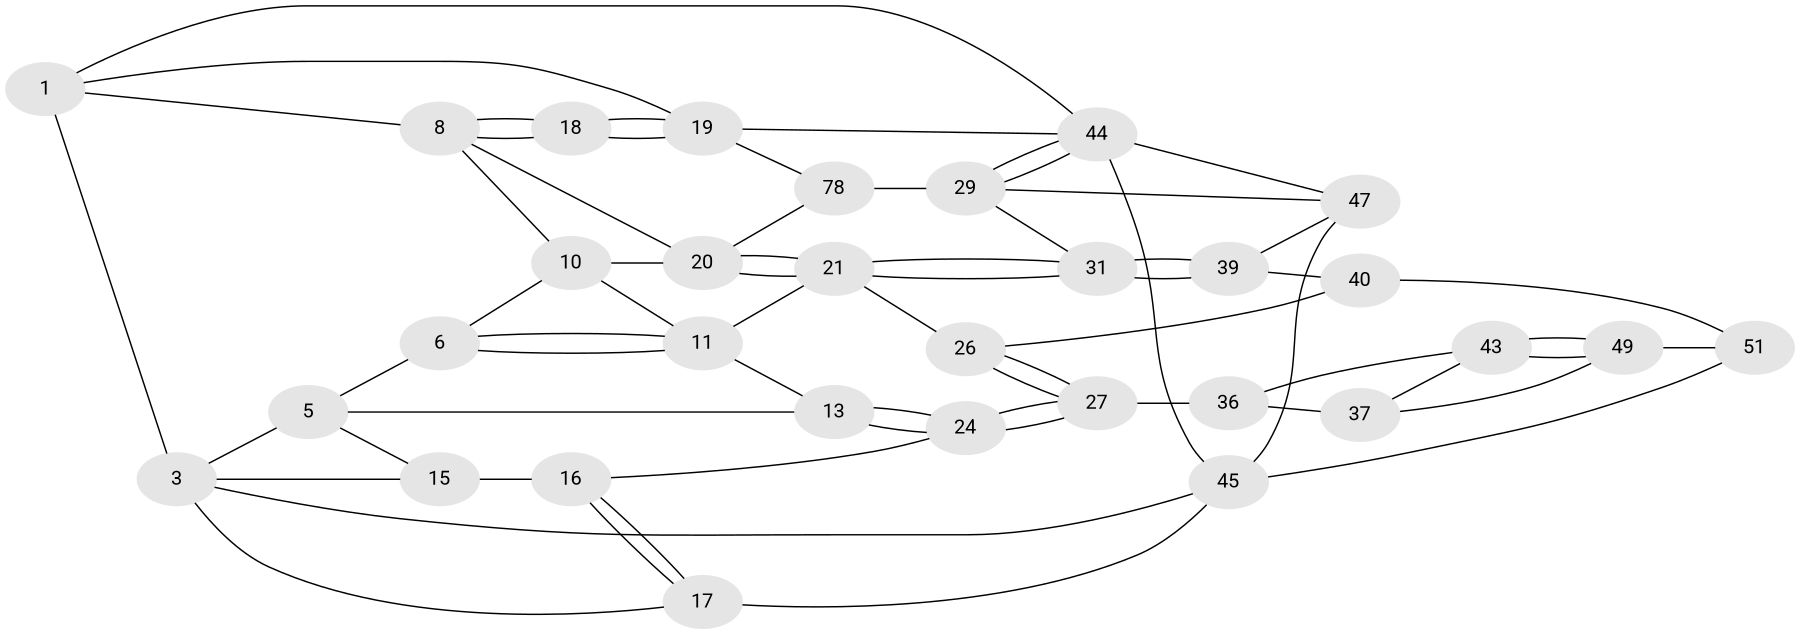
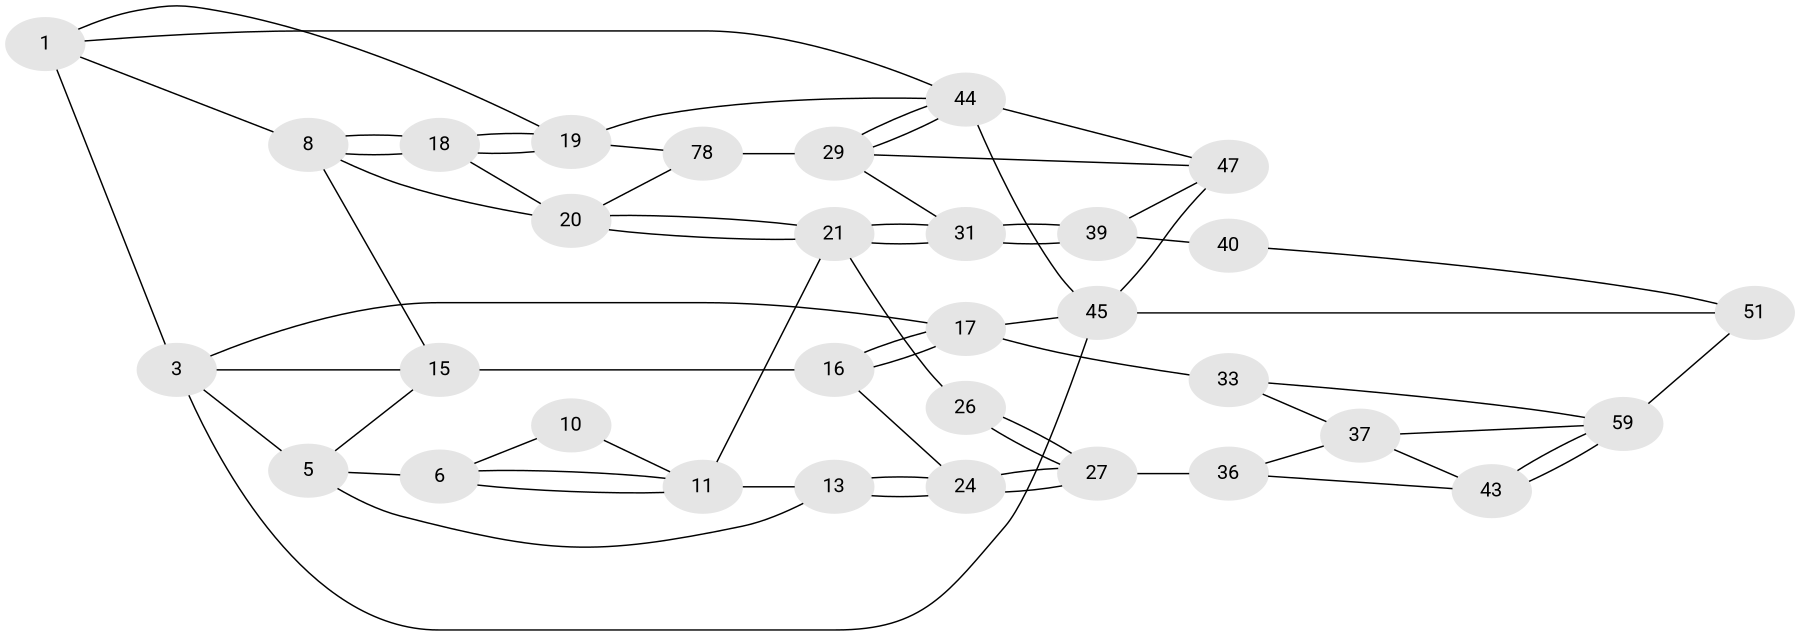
  graph {
    fontname=Roboto
    rankdir=LR
    node [color=gray90 fontname=Roboto style=filled]
    edge [fontname=Roboto]
    1 [super="+2"]
    3 [super="+4"]
    8 [super="+9"]
    19 [super="+32"]
    44 [super="+46"]
    5 [super="+14"]
    15
    17 [super="+35"]
    45 [super="+54"]
    10
    18
    20 [super="+23"]
    n13 [label=78]
    47 [super="+48"]
    6 [super="+7"]
    13
    16 [super="+25"]
+   33 [super="+34"]
    51
    11 [super="+12"]
    24
    21 [super="+22"]
    26 [super="+41"]
    31
    27
    37 [super="+38"]
-   49 [super="+52"]
+   49 [super="+52" label=59]
    29 [super="+30"]
    40 [super="+50"]
    39 [super="+53"]
    36 [super="+42"]
    43
    1 -- 3
    1 -- 8
    1 -- 19
    1 -- 44
    3 -- 5
    3 -- 15
    3 -- 17
    3 -- 45
-   8 -- 10
+   8 -- 15
    8 -- 18
    8 -- 18
    8 -- 20
    19 -- 44
    19 -- n13
    44 -- 45
    44 -- 47
    5 -- 15
    5 -- 6
    5 -- 13
    15 -- 16
    17 -- 45
+   17 -- 33
    45 -- 47
    45 -- 51
    10 -- 11
    18 -- 19
    18 -- 19
-   10 -- 20
+   18 -- 20
    20 -- n13
    20 -- 21
    20 -- 21
    n13 -- 29
    6 -- 10
    6 -- 11
    6 -- 11
    13 -- 24
    13 -- 24
    16 -- 17
    16 -- 17
    16 -- 24
+   33 -- 37
+   33 -- 49
    11 -- 13
    11 -- 21
    24 -- 27
    24 -- 27
    21 -- 26
    21 -- 31
    21 -- 31
    26 -- 27
    26 -- 27
-   26 -- 40
    31 -- 39
    31 -- 39
    27 -- 36
    37 -- 49
    37 -- 43
    49 -- 51
    29 -- 44
    29 -- 44
    29 -- 47
    29 -- 31
    40 -- 51
    39 -- 47
    39 -- 40 [weight=2]
    36 -- 37
    36 -- 43
    43 -- 49
    43 -- 49
  }
